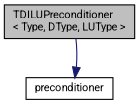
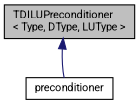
  digraph {
    fontname=Roboto
    node [color=black fontname=Roboto fontsize=10 shape=record]
    n1 [fillcolor=grey75 fontcolor=black height=0.2 label="TDILUPreconditioner\l\< Type, DType, LUType \>" style=filled width=0.4]
    n2 [height=0.2 label=preconditioner width=0.4]
-   n2 -> n1 [color=midnightblue dir=back fontname=Roboto fontsize=10 labelfontname=FreeSans labelfontsize=10 style=solid]
+   n1 -> n2 [color=midnightblue dir=back fontname=Roboto fontsize=10 labelfontname=FreeSans labelfontsize=10 style=solid]
  }
